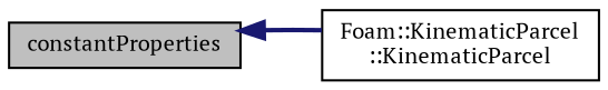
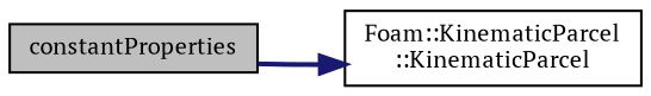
  digraph {
    rankdir=LR
    fontname="PT Serif"
    node [color=black fontname="PT Serif" fontsize=10 shape=record]
    n1 [fillcolor=grey75 fontcolor=black height=0.2 label=constantProperties style=filled width=0.4]
    n2 [height=0.2 label="Foam::KinematicParcel\l::KinematicParcel" width=0.4]
-   n2 -> n1 [color=midnightblue fontname="PT Serif" fontsize=10 labelfontname=FreeSans labelfontsize=10 style=bold arrowhead=normal]
+   n1 -> n2 [color=midnightblue fontname="PT Serif" fontsize=10 labelfontname=FreeSans labelfontsize=10 style=bold arrowhead=normal]
  }
